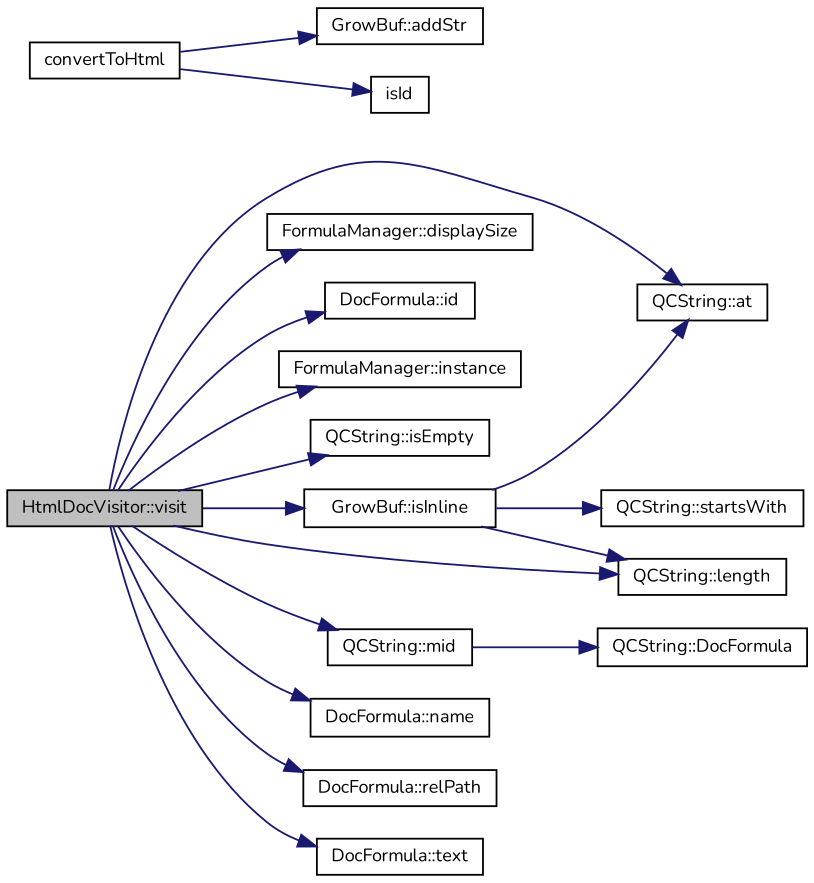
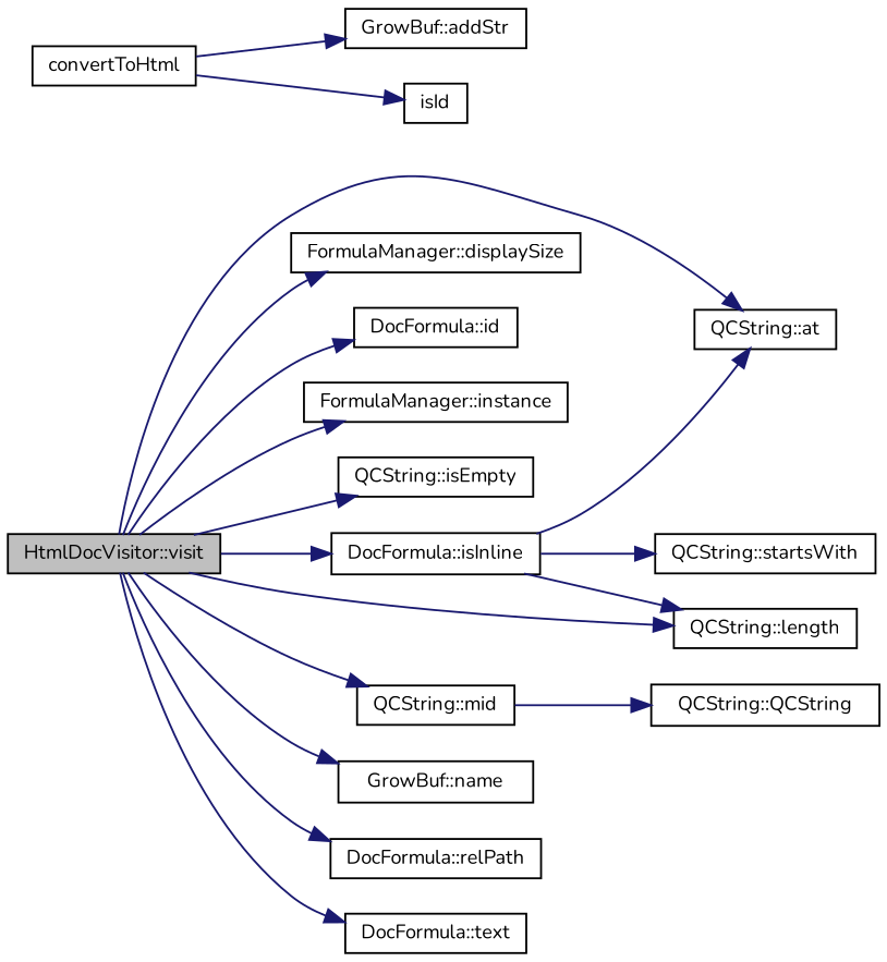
  digraph {
    fontname=Nunito
    rankdir=LR
    node [color=black fillcolor=white fontname=Nunito fontsize=10 shape=record style=filled]
    edge [color=midnightblue fontname=Nunito fontsize=10 labelfontname=Helvetica labelfontsize=10 style=solid]
    n1 [fillcolor=grey75 fontcolor=black height=0.2 label="HtmlDocVisitor::visit" width=0.4]
    n2 [height=0.2 label="QCString::at" width=0.4]
    n3 [height=0.2 label="FormulaManager::displaySize" width=0.4]
    n4 [height=0.2 label="DocFormula::id" width=0.4]
    n5 [height=0.2 label="FormulaManager::instance" width=0.4]
    n6 [height=0.2 label="QCString::isEmpty" width=0.4]
-   n7 [height=0.2 label="GrowBuf::isInline" width=0.4]
+   n7 [height=0.2 label="DocFormula::isInline" width=0.4]
    n8 [height=0.2 label="QCString::length" width=0.4]
    n9 [height=0.2 label="QCString::mid" width=0.4]
-   n10 [height=0.2 label="DocFormula::name" width=0.4]
+   n10 [height=0.2 label="GrowBuf::name" width=0.4]
    n11 [height=0.2 label="DocFormula::relPath" width=0.4]
    n12 [height=0.2 label="DocFormula::text" width=0.4]
    n13 [height=0.2 label=convertToHtml width=0.4]
    n14 [height=0.2 label="GrowBuf::addStr" width=0.4]
    n15 [height=0.2 label=isId width=0.4]
    n16 [height=0.2 label="QCString::startsWith" width=0.4]
-   n17 [height=0.2 label="QCString::DocFormula" width=0.4]
+   n17 [height=0.2 label="QCString::QCString" width=0.4]
    n1 -> n2
    n1 -> n3
    n1 -> n4
    n1 -> n5
    n1 -> n6
    n1 -> n7
    n1 -> n8
    n1 -> n9
    n1 -> n10
    n1 -> n11
    n1 -> n12
    n7 -> n2
    n7 -> n8
    n7 -> n16
    n9 -> n17
    n13 -> n14
    n13 -> n15
  }
